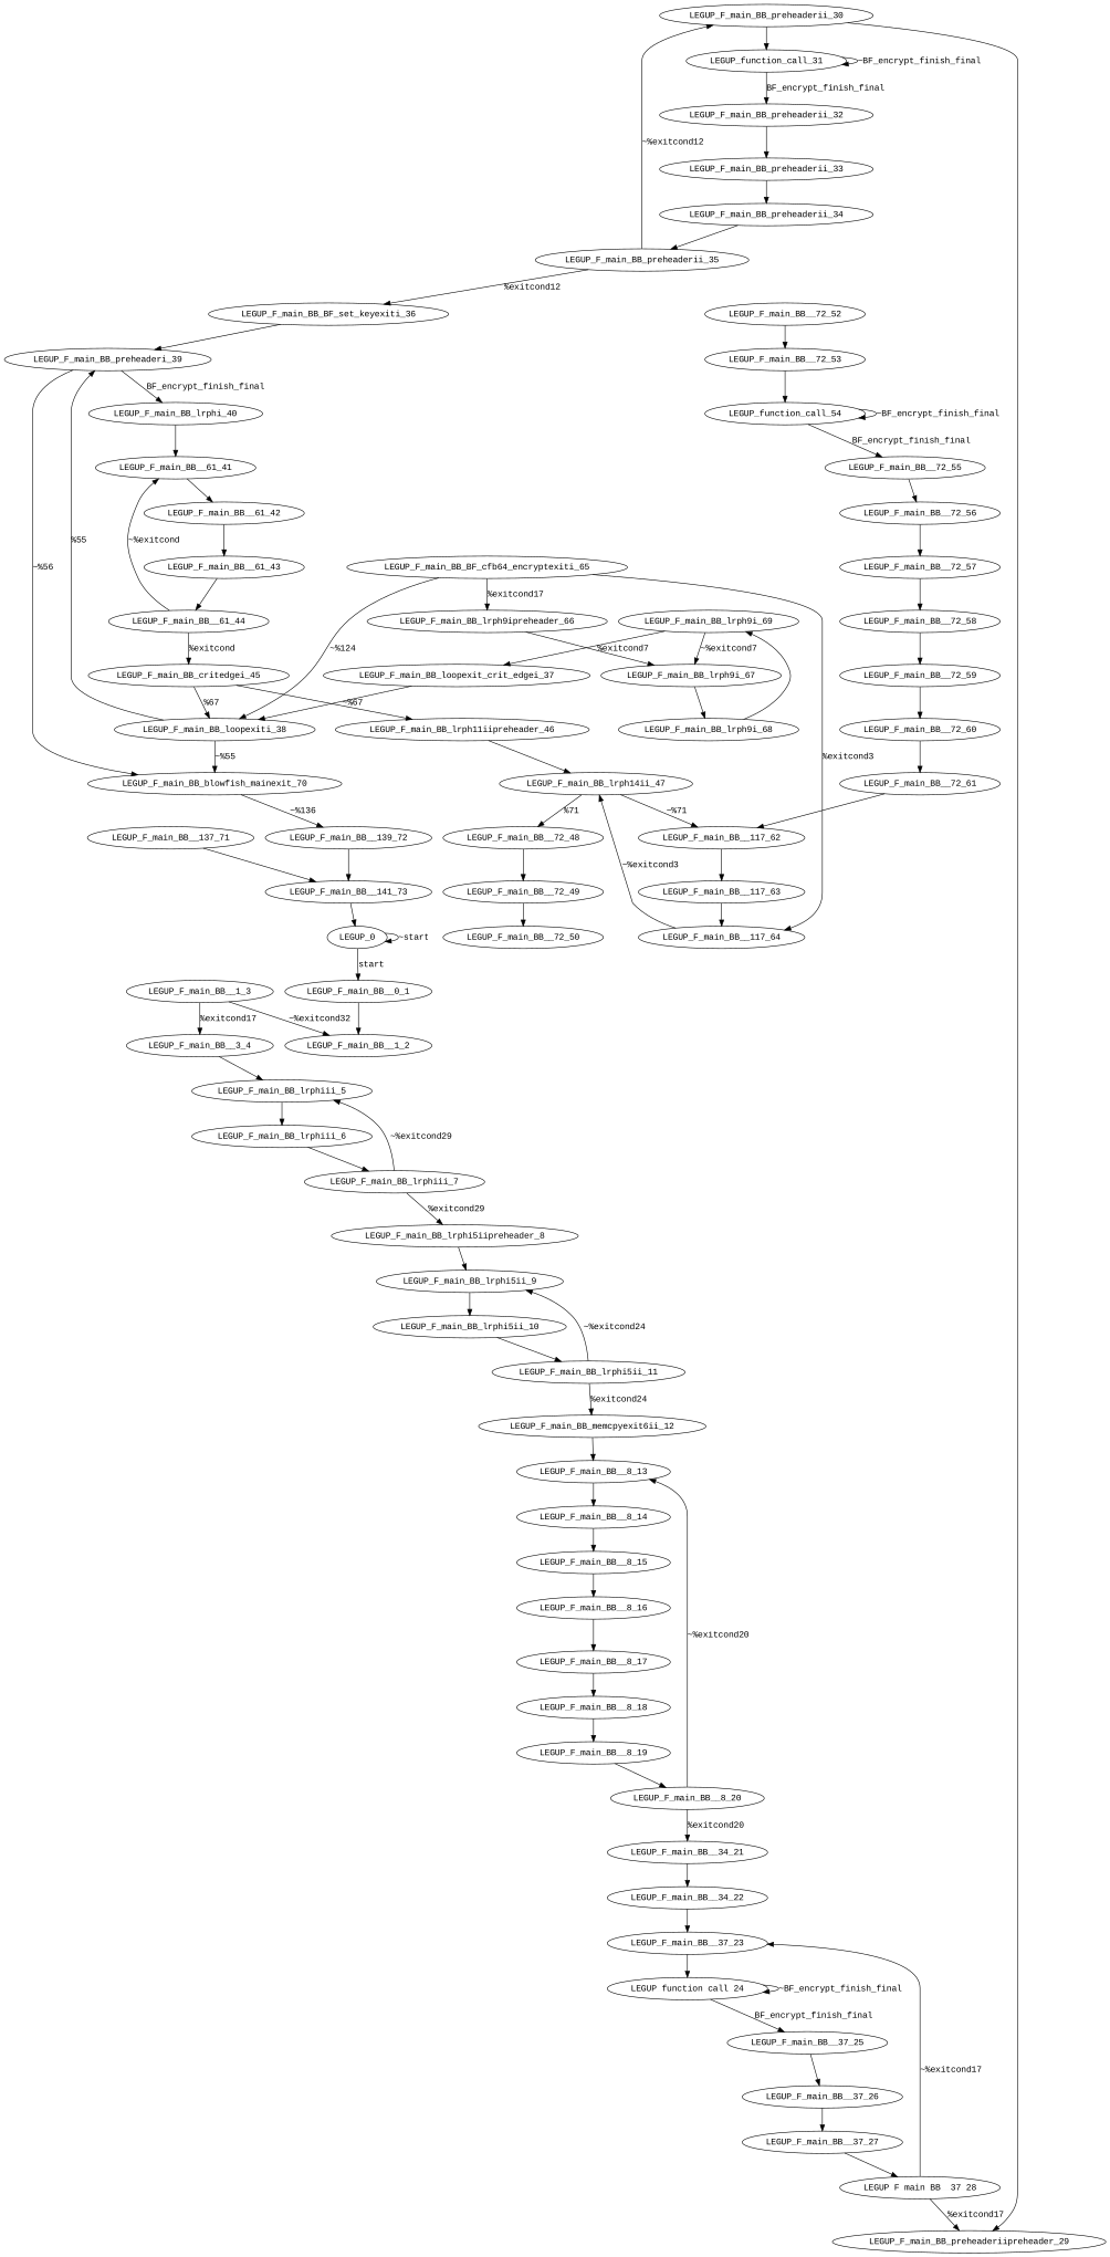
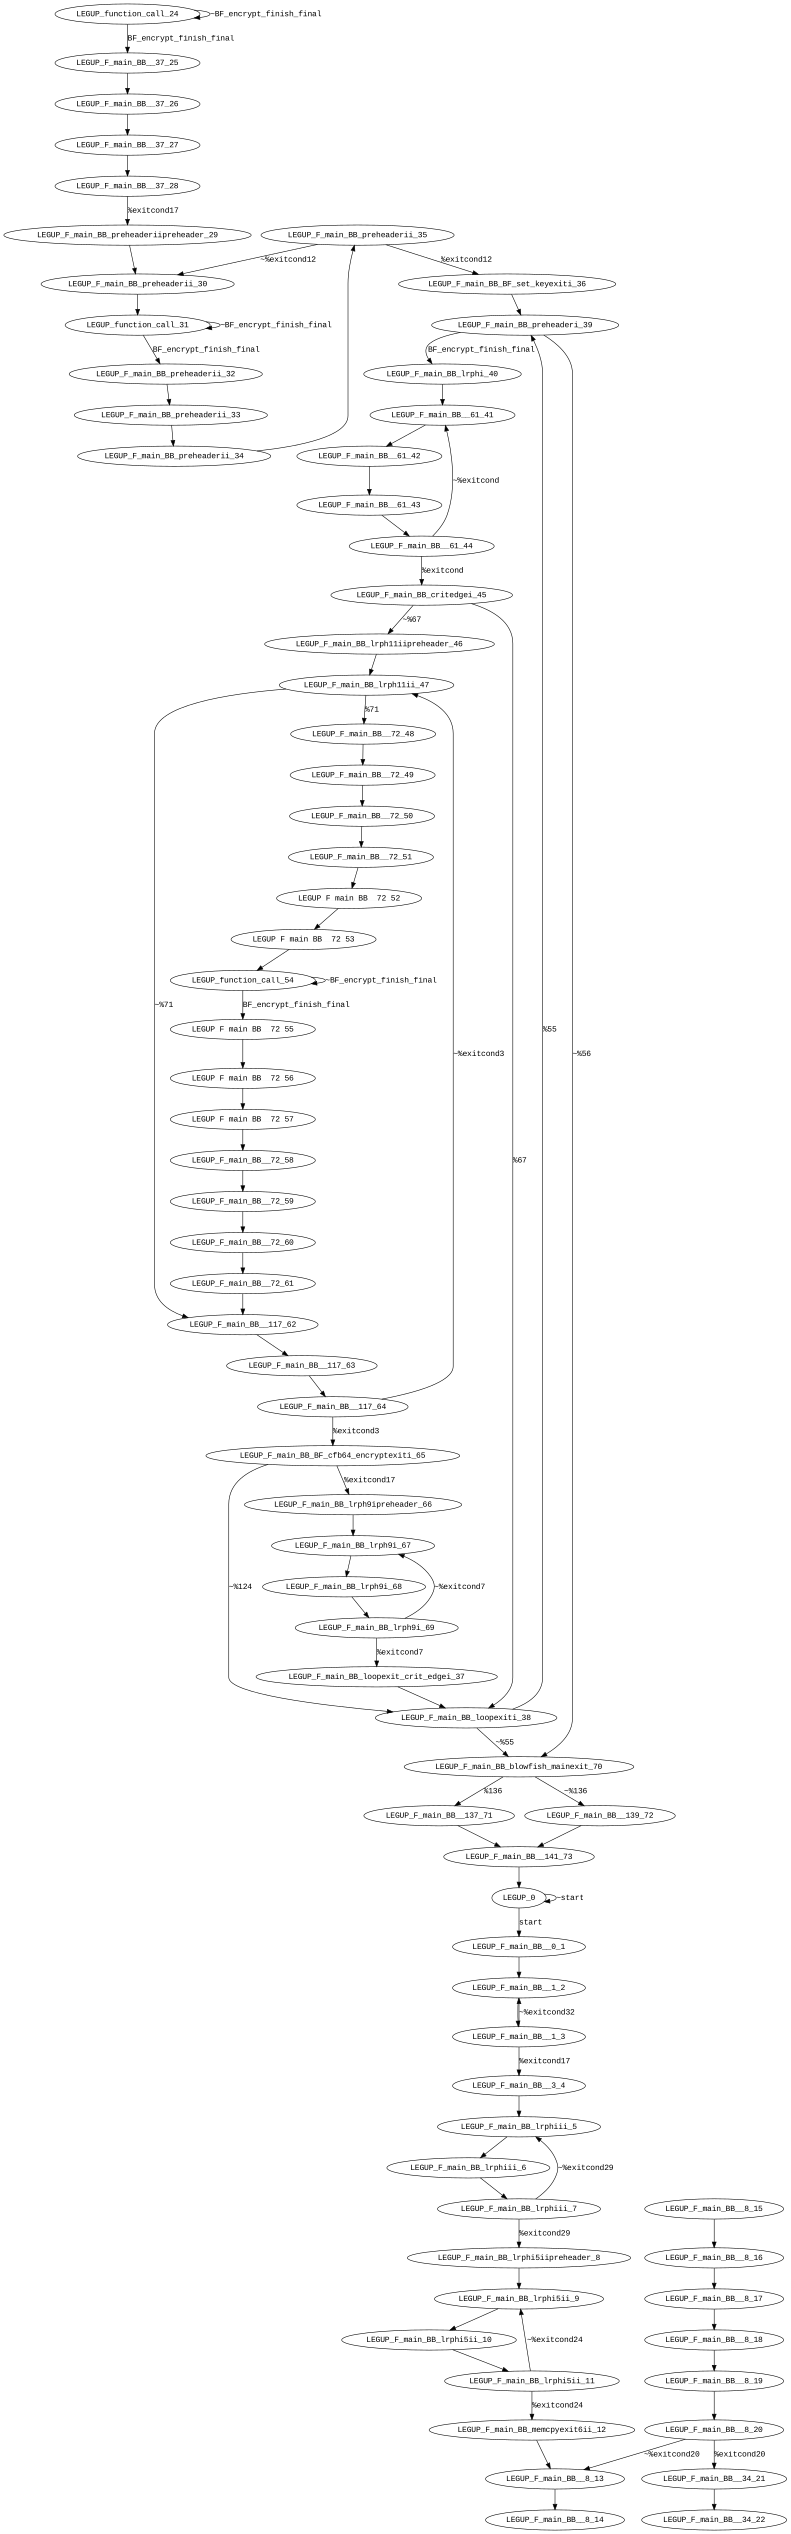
  digraph {
    fontname="Liberation Mono"
    node [fontname="Liberation Mono"]
    edge [fontname="Liberation Mono"]
    n1 [label=LEGUP_F_main_BB__0_1]
    n2 [label=LEGUP_F_main_BB__1_2]
    n3 [label=LEGUP_F_main_BB__1_3]
    n4 [label=LEGUP_0]
    n5 [label=LEGUP_F_main_BB__3_4]
    n6 [label=LEGUP_F_main_BB_lrphiii_5]
    n7 [label=LEGUP_F_main_BB_lrphiii_6]
    n8 [label=LEGUP_F_main_BB_lrphiii_7]
    n9 [label=LEGUP_F_main_BB_lrphi5iipreheader_8]
    n10 [label=LEGUP_F_main_BB_lrphi5ii_9]
    n11 [label=LEGUP_F_main_BB_lrphi5ii_10]
    n12 [label=LEGUP_F_main_BB_lrphi5ii_11]
    n13 [label=LEGUP_F_main_BB_memcpyexit6ii_12]
    n14 [label=LEGUP_F_main_BB__8_13]
    n15 [label=LEGUP_F_main_BB__8_14]
    n16 [label=LEGUP_F_main_BB__8_15]
    n17 [label=LEGUP_F_main_BB__8_16]
    n18 [label=LEGUP_F_main_BB__8_17]
    n19 [label=LEGUP_F_main_BB__8_18]
    n20 [label=LEGUP_F_main_BB__8_19]
    n21 [label=LEGUP_F_main_BB__8_20]
    n22 [label=LEGUP_F_main_BB__34_21]
    n23 [label=LEGUP_F_main_BB__34_22]
-   n24 [label=LEGUP_F_main_BB__37_23]
    n25 [label=LEGUP_function_call_24]
    n26 [label=LEGUP_F_main_BB__37_25]
    n27 [label=LEGUP_F_main_BB__37_26]
    n28 [label=LEGUP_F_main_BB__37_27]
    n29 [label=LEGUP_F_main_BB__37_28]
    n30 [label=LEGUP_F_main_BB_preheaderiipreheader_29]
    n31 [label=LEGUP_F_main_BB_preheaderii_30]
    n32 [label=LEGUP_function_call_31]
    n33 [label=LEGUP_F_main_BB_preheaderii_32]
    n34 [label=LEGUP_F_main_BB_preheaderii_33]
    n35 [label=LEGUP_F_main_BB_preheaderii_34]
    n36 [label=LEGUP_F_main_BB_preheaderii_35]
    n37 [label=LEGUP_F_main_BB_BF_set_keyexiti_36]
    n38 [label=LEGUP_F_main_BB_preheaderi_39]
    n39 [label=LEGUP_F_main_BB_blowfish_mainexit_70]
    n40 [label=LEGUP_F_main_BB_lrphi_40]
    n41 [label=LEGUP_F_main_BB__137_71]
    n42 [label=LEGUP_F_main_BB__139_72]
    n43 [label=LEGUP_F_main_BB__61_41]
    n44 [label=LEGUP_F_main_BB_loopexiti_38]
    n45 [label=LEGUP_F_main_BB_loopexit_crit_edgei_37]
    n46 [label=LEGUP_F_main_BB__141_73]
    n47 [label=LEGUP_F_main_BB__61_42]
    n48 [label=LEGUP_F_main_BB__61_43]
    n49 [label=LEGUP_F_main_BB__61_44]
    n50 [label=LEGUP_F_main_BB_critedgei_45]
    n51 [label=LEGUP_F_main_BB_lrph11iipreheader_46]
-   n52 [label=LEGUP_F_main_BB_lrph14ii_47]
+   n52 [label=LEGUP_F_main_BB_lrph11ii_47]
    n53 [label=LEGUP_F_main_BB__72_48]
    n54 [label=LEGUP_F_main_BB__117_62]
    n55 [label=LEGUP_F_main_BB__72_49]
    n56 [label=LEGUP_F_main_BB__117_63]
    n57 [label=LEGUP_F_main_BB__72_50]
    n58 [label=LEGUP_F_main_BB__117_64]
+   n59 [label=LEGUP_F_main_BB__72_51]
    n60 [label=LEGUP_F_main_BB__72_52]
    n61 [label=LEGUP_F_main_BB__72_53]
    n62 [label=LEGUP_function_call_54]
    n63 [label=LEGUP_F_main_BB__72_55]
    n64 [label=LEGUP_F_main_BB__72_56]
    n65 [label=LEGUP_F_main_BB__72_57]
    n66 [label=LEGUP_F_main_BB__72_58]
    n67 [label=LEGUP_F_main_BB__72_59]
    n68 [label=LEGUP_F_main_BB__72_60]
    n69 [label=LEGUP_F_main_BB__72_61]
    n70 [label=LEGUP_F_main_BB_BF_cfb64_encryptexiti_65]
    n71 [label=LEGUP_F_main_BB_lrph9ipreheader_66]
    n72 [label=LEGUP_F_main_BB_lrph9i_67]
    n73 [label=LEGUP_F_main_BB_lrph9i_68]
    n74 [label=LEGUP_F_main_BB_lrph9i_69]
    n1 -> n2
+   n2 -> n3
    n3 -> n2 [label="~%exitcond32"]
    n3 -> n5 [label="%exitcond17"]
    n4 -> n1 [label=start]
    n4 -> n4 [label="~start"]
    n5 -> n6
    n6 -> n7
    n7 -> n8
    n8 -> n6 [label="~%exitcond29"]
    n8 -> n9 [label="%exitcond29"]
    n9 -> n10
    n10 -> n11
    n11 -> n12
    n12 -> n10 [label="~%exitcond24"]
    n12 -> n13 [label="%exitcond24"]
    n13 -> n14
    n14 -> n15
-   n15 -> n16
    n16 -> n17
    n17 -> n18
    n18 -> n19
    n19 -> n20
    n20 -> n21
    n21 -> n14 [label="~%exitcond20"]
    n21 -> n22 [label="%exitcond20"]
    n22 -> n23
-   n23 -> n24
-   n24 -> n25
    n25 -> n25 [label="~BF_encrypt_finish_final"]
    n25 -> n26 [label=BF_encrypt_finish_final]
    n26 -> n27
    n27 -> n28
    n28 -> n29
-   n29 -> n24 [label="~%exitcond17"]
    n29 -> n30 [label="%exitcond17"]
-   n31 -> n30
+   n30 -> n31
    n31 -> n32
    n32 -> n32 [label="~BF_encrypt_finish_final"]
    n32 -> n33 [label=BF_encrypt_finish_final]
    n33 -> n34
    n34 -> n35
    n35 -> n36
    n36 -> n31 [label="~%exitcond12"]
    n36 -> n37 [label="%exitcond12"]
    n37 -> n38
    n38 -> n39 [label="~%56"]
    n38 -> n40 [label=BF_encrypt_finish_final]
+   n39 -> n41 [label="%136"]
    n39 -> n42 [label="~%136"]
    n40 -> n43
    n41 -> n46
    n42 -> n46
    n43 -> n47
    n44 -> n38 [label="%55"]
    n44 -> n39 [label="~%55"]
    n45 -> n44
    n46 -> n4
    n47 -> n48
    n48 -> n49
    n49 -> n43 [label="~%exitcond"]
    n49 -> n50 [label="%exitcond"]
    n50 -> n44 [label="%67"]
    n50 -> n51 [label="~%67"]
    n51 -> n52
    n52 -> n53 [label="%71"]
    n52 -> n54 [label="~%71"]
    n53 -> n55
    n54 -> n56
    n55 -> n57
    n56 -> n58
+   n57 -> n59
    n58 -> n52 [label="~%exitcond3"]
-   n70 -> n58 [label="%exitcond3"]
+   n58 -> n70 [label="%exitcond3"]
+   n59 -> n60
    n60 -> n61
    n61 -> n62
    n62 -> n62 [label="~BF_encrypt_finish_final"]
    n62 -> n63 [label=BF_encrypt_finish_final]
    n63 -> n64
    n64 -> n65
    n65 -> n66
    n66 -> n67
    n67 -> n68
    n68 -> n69
    n69 -> n54
    n70 -> n44 [label="~%124"]
    n70 -> n71 [label="%exitcond17"]
    n71 -> n72
    n72 -> n73
    n73 -> n74
    n74 -> n45 [label="%exitcond7"]
    n74 -> n72 [label="~%exitcond7"]
  }
